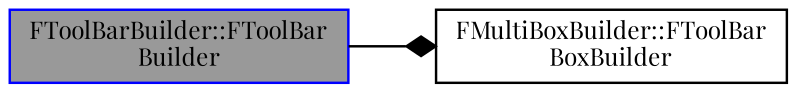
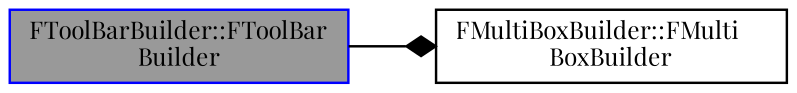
  digraph {
    rankdir=LR
    fontname="Playfair Display"
    node [fontname="Playfair Display" fontsize=10 shape=box style=filled]
    n1 [color=blue fillcolor=grey60 fontcolor=black height=0.2 label="FToolBarBuilder::FToolBar\lBuilder" width=0.4]
-   n2 [color=black fillcolor=white height=0.2 label="FMultiBoxBuilder::FToolBar\lBoxBuilder" width=0.4]
+   n2 [color=black fillcolor=white height=0.2 label="FMultiBoxBuilder::FMulti\lBoxBuilder" width=0.4]
    n1 -> n2 [color=black fontname="Playfair Display" fontsize=10 labelfontname=Helvetica labelfontsize=10 style=solid arrowhead=diamond]
  }
